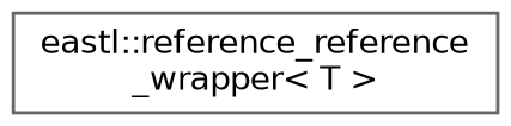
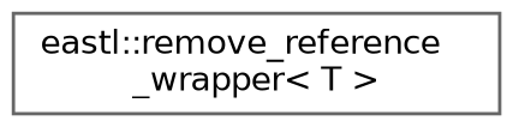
  digraph {
    rankdir=LR
-   n1 [color=grey40 fillcolor=white fontname=Helvetica fontsize=10 height=0.2 label="eastl::reference_reference\l_wrapper\< T \>" shape=box style=filled width=0.4]
+   n1 [color=grey40 fillcolor=white fontname=Helvetica fontsize=10 height=0.2 label="eastl::remove_reference\l_wrapper\< T \>" shape=box style=filled width=0.4]
  }
